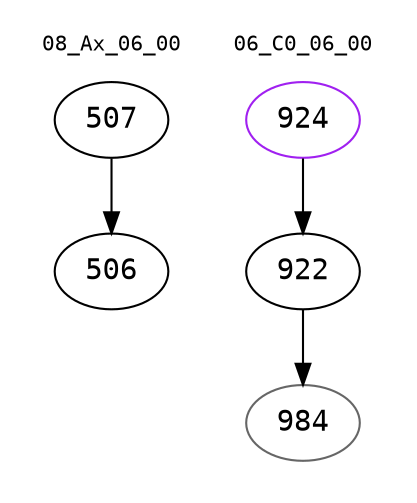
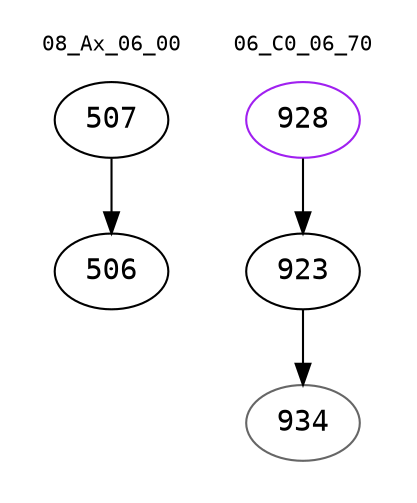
  digraph {
    fontname="DejaVu Sans Mono"
    node [color=black fontname="DejaVu Sans Mono"]
    edge [color=black fontname="DejaVu Sans Mono"]
    n1 [label=507]
    n2 [label=506]
-   n3 [color=purple label=924]
-   n4 [label=922]
-   n5 [color=gray40 label=984]
+   n3 [color=purple label=928]
+   n4 [label=923]
+   n5 [color=gray40 label=934]
    subgraph cluster_1 {
      color=white
      fontsize=10
      label="08_Ax_06_00"
      n1
      n2
    }
    subgraph cluster_2 {
      color=white
      fontsize=10
-     label="06_C0_06_00"
+     label="06_C0_06_70"
      n3
      n4
      n5
    }
    n1 -> n2
    n3 -> n4
    n4 -> n5
  }
